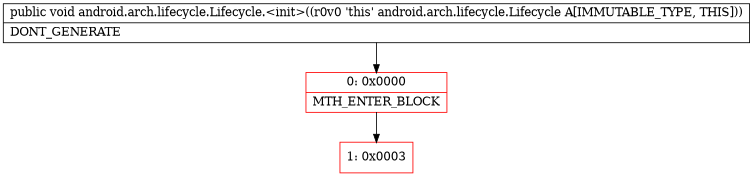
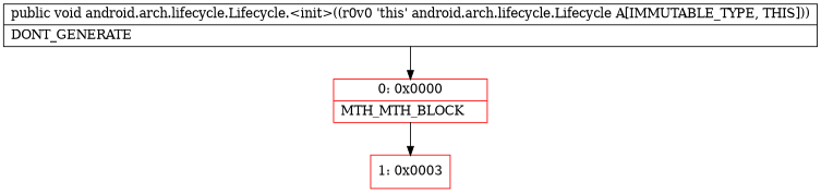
  digraph {
    node [color=red shape=record]
-   n1 [label="{0\:\ 0x0000|MTH_ENTER_BLOCK\l}"]
+   n1 [label="{0\:\ 0x0000|MTH_MTH_BLOCK\l}"]
    n2 [label="{1\:\ 0x0003}"]
    n3 [label="{public void android.arch.lifecycle.Lifecycle.\<init\>((r0v0 'this' android.arch.lifecycle.Lifecycle A[IMMUTABLE_TYPE, THIS]))  | DONT_GENERATE\l}" color=""]
    subgraph cluster_1 {
      label="R(0)"
    }
    n1 -> n2
    n3 -> n1
  }
